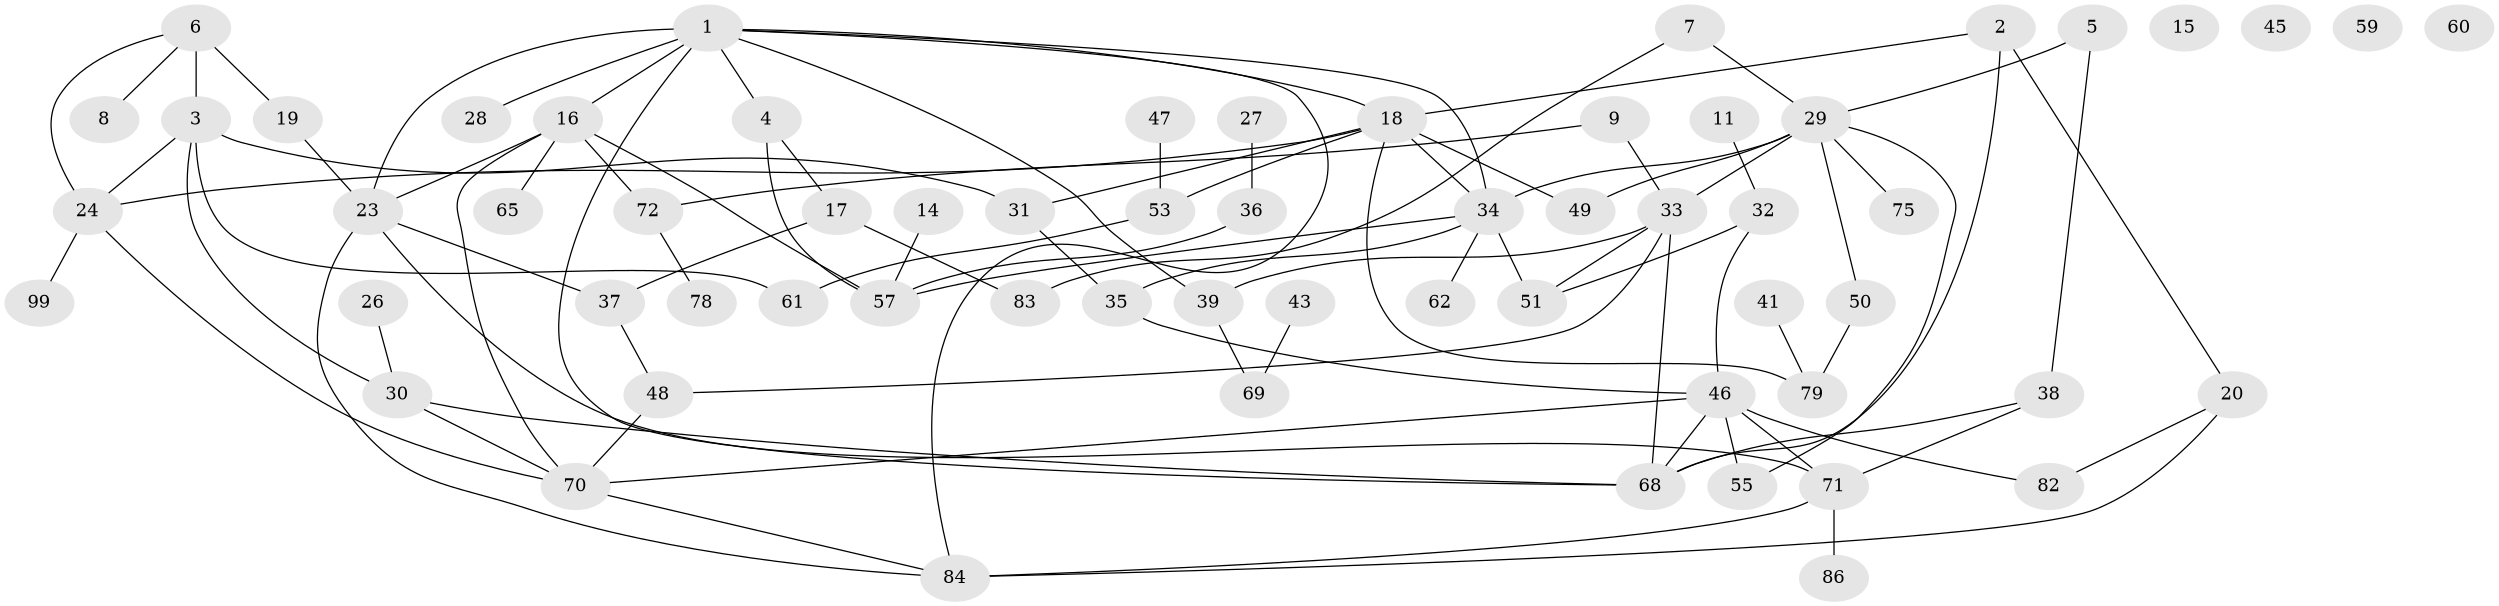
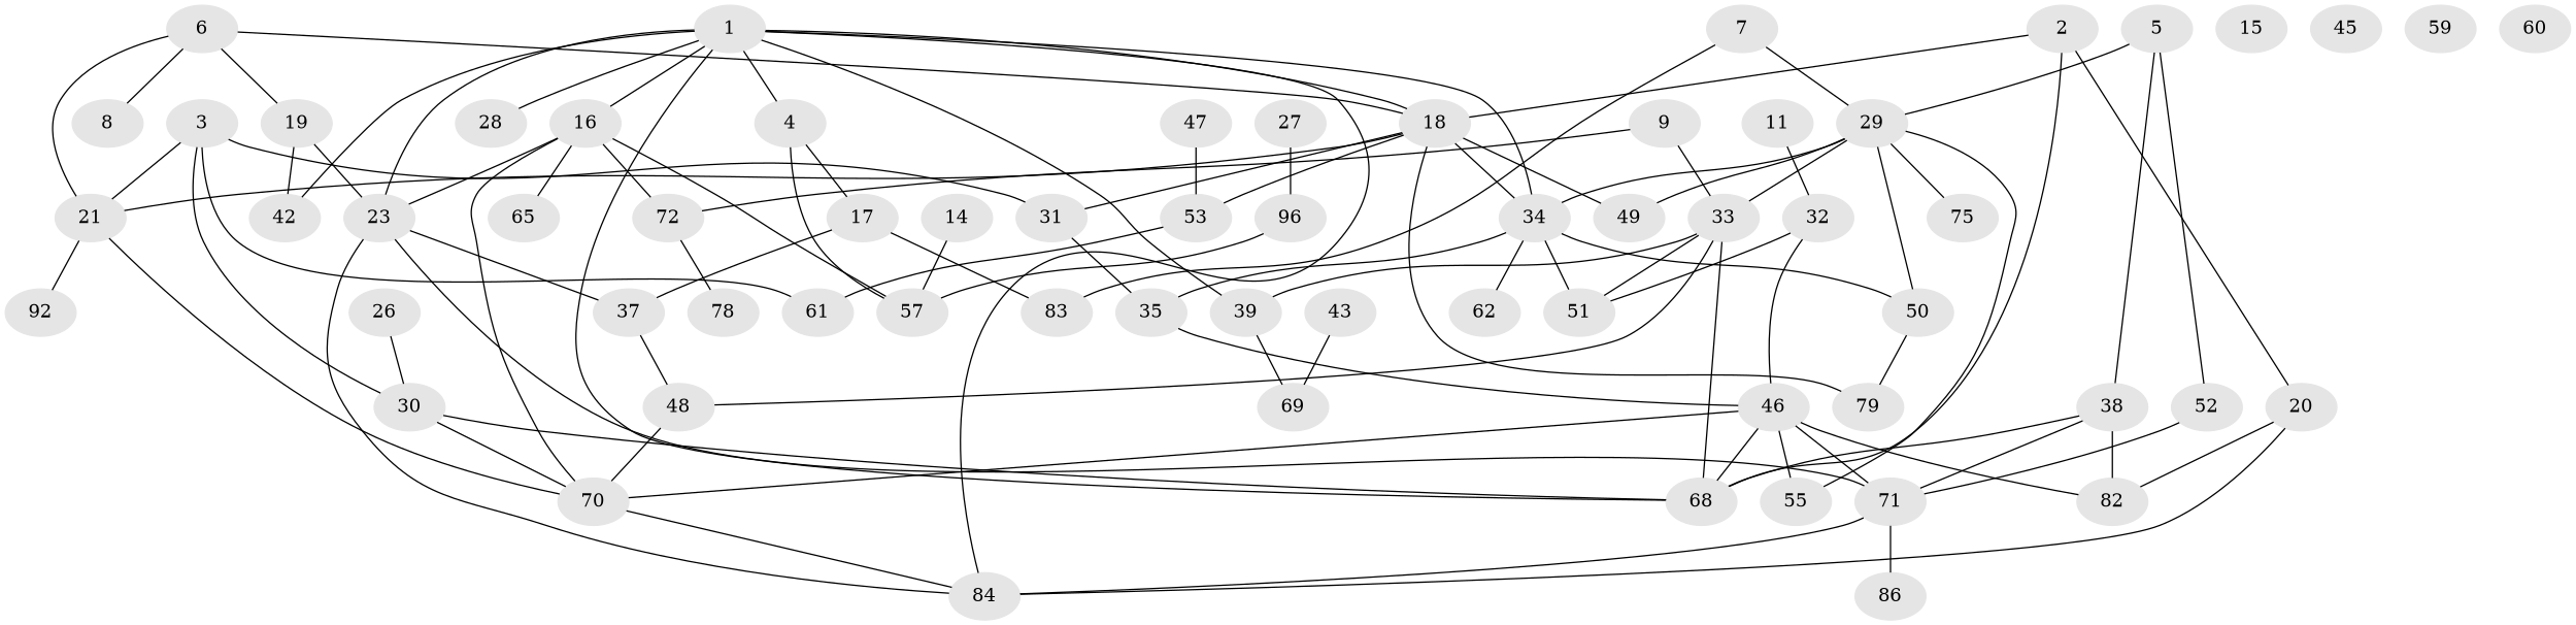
  graph {
    node [color=gray90 style=filled]
    1 [super="+58+13"]
    4
    n3 [label=16 super="+66+12"]
    18 [super="+80"]
    23 [super="+64"]
    28
    34 [super="+93+91+73"]
    39
+   42
    68 [super="+96"]
    84 [super="+89"]
    17
    57
    72
    65
    70 [super="+88"]
-   21 [label=24]
+   21
    31
    49
    53
    79
    37
    71 [super="+85"]
    50
    35
    51
    62
    69 [super="+76"]
    2
    20
    82
    3 [super="+63"]
    30
    61
-   92 [label=99]
+   92
    83
    5 [super="+22"]
    29 [super="+40+81"]
    38
+   52 [super="+74"]
    33 [super="+44"]
    55
    75
    6
    8
    19
    7
    48 [super="+54"]
    9
    78
    11
    32
    46 [super="+90+95"]
    14 [super="+16"]
    15
    86
    27
-   36
+   36 [label=96]
    26
-   41
    43
    45
    47
    59
    60
    1 -- 4
    1 -- n3
    1 -- 18
    1 -- 23
    1 -- 28
    1 -- 34
    1 -- 39
+   1 -- 42
    1 -- 68
    1 -- 84
    4 -- 17
    4 -- 57
    n3 -- 23
    n3 -- 57
    n3 -- 72
    n3 -- 65
    n3 -- 70
    18 -- 34
    18 -- 21
    18 -- 31
    18 -- 49
    18 -- 53
    18 -- 79
    23 -- 84
    23 -- 37
    23 -- 71
-   34 -- 57
+   34 -- 50
    34 -- 35
    34 -- 51 [weight=2]
    34 -- 62
    39 -- 69
    17 -- 37
    17 -- 83
    72 -- 78
    70 -- 84
    21 -- 70
    21 -- 92
    31 -- 35
    53 -- 61
    37 -- 48
    71 -- 84
    71 -- 86
    50 -- 79
    35 -- 46
    2 -- 18
    2 -- 68
    2 -- 20
    20 -- 84
    20 -- 82
    3 -- 21
    3 -- 31
    3 -- 30
    3 -- 61
    30 -- 68
    30 -- 70
    5 -- 29
    5 -- 38
+   5 -- 52
    29 -- 34 [weight=2]
    29 -- 49
    29 -- 50
    29 -- 33
    29 -- 55
    29 -- 75
    38 -- 68
    38 -- 71
+   38 -- 82
+   52 -- 71
    33 -- 39
    33 -- 68
    33 -- 51
    33 -- 48
-   6 -- 3
+   6 -- 18
    6 -- 21
    6 -- 8
    6 -- 19
    19 -- 23
+   19 -- 42
    7 -- 83
    7 -- 29
    48 -- 70
    9 -- 72
    9 -- 33
    11 -- 32
    32 -- 51
    32 -- 46
    46 -- 68
    46 -- 70
    46 -- 71
    46 -- 82
    46 -- 55
    14 -- 57
    27 -- 36
    36 -- 57
    26 -- 30
-   41 -- 79
    43 -- 69
    47 -- 53
  }
